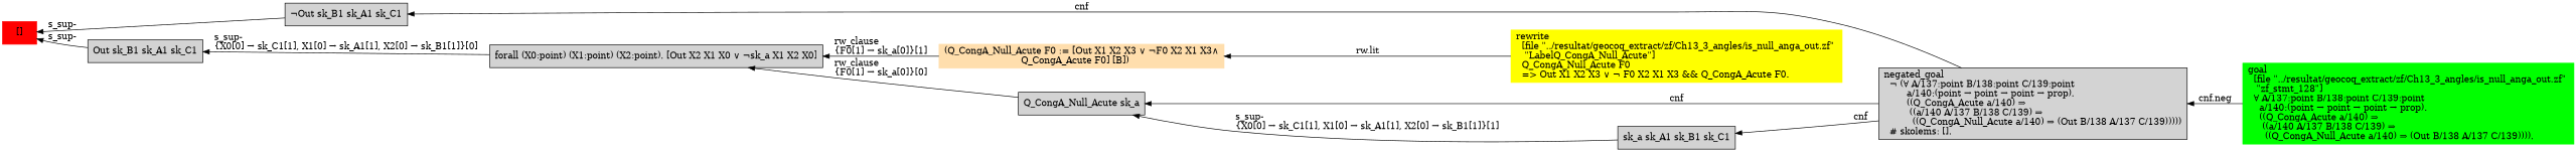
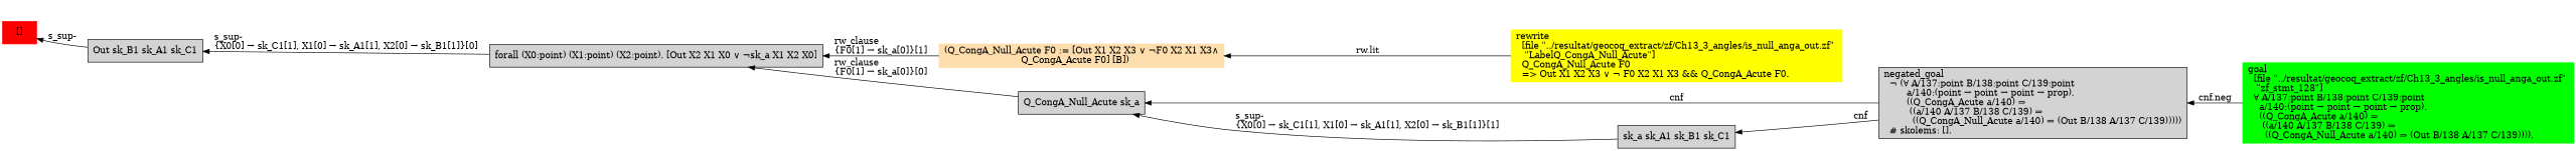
  digraph {
    rankdir=LR
    node [shape=box style=filled]
    edge [dir=back]
    n1 [color=red label="[]"]
-   n2 [label="¬Out sk_B1 sk_A1 sk_C1\l"]
    n3 [label="Out sk_B1 sk_A1 sk_C1\l"]
    n4 [label="negated_goal\l  ¬ (∀ A/137:point B/138:point C/139:point \l        a/140:(point → point → point → prop).\l        ((Q_CongA_Acute a/140) ⇒\l         ((a/140 A/137 B/138 C/139) ⇒\l          ((Q_CongA_Null_Acute a/140) ⇒ (Out B/138 A/137 C/139)))))\l  # skolems: [].\l"]
    n5 [label="forall (X0:point) (X1:point) (X2:point). [Out X2 X1 X0 ∨ ¬sk_a X1 X2 X0]\l"]
    n6 [color=green label="goal\l  [file \"../resultat/geocoq_extract/zf/Ch13_3_angles/is_null_anga_out.zf\" \l   \"zf_stmt_128\"]\l  ∀ A/137:point B/138:point C/139:point \l    a/140:(point → point → point → prop).\l    ((Q_CongA_Acute a/140) ⇒\l     ((a/140 A/137 B/138 C/139) ⇒\l      ((Q_CongA_Null_Acute a/140) ⇒ (Out B/138 A/137 C/139)))).\l"]
    n7 [color=navajowhite label="(Q_CongA_Null_Acute F0 := [Out X1 X2 X3 ∨ ¬F0 X2 X1 X3∧\l                           Q_CongA_Acute F0] [B])\l"]
    n8 [label="Q_CongA_Null_Acute sk_a\l"]
    n9 [label="sk_a sk_A1 sk_B1 sk_C1\l"]
    n10 [color=yellow label="rewrite\l  [file \"../resultat/geocoq_extract/zf/Ch13_3_angles/is_null_anga_out.zf\" \l   \"LabelQ_CongA_Null_Acute\"]\l  Q_CongA_Null_Acute F0\l  =\> Out X1 X2 X3 ∨ ¬ F0 X2 X1 X3 && Q_CongA_Acute F0.\l"]
-   n1 -> n2 [label="s_sup-\l"]
    n1 -> n3 [label="s_sup-\l"]
-   n2 -> n4 [label=cnf]
    n3 -> n5 [label="s_sup-\l\{X0[0] → sk_C1[1], X1[0] → sk_A1[1], X2[0] → sk_B1[1]\}[0]\l"]
    n4 -> n6 [label="cnf.neg"]
    n5 -> n7 [label="rw_clause\l\{F0[1] → sk_a[0]\}[1]\l"]
    n5 -> n8 [label="rw_clause\l\{F0[1] → sk_a[0]\}[0]\l"]
    n7 -> n10 [label="rw.lit"]
    n8 -> n4 [label=cnf]
    n8 -> n9 [label="s_sup-\l\{X0[0] → sk_C1[1], X1[0] → sk_A1[1], X2[0] → sk_B1[1]\}[1]\l"]
    n9 -> n4 [label=cnf]
  }
